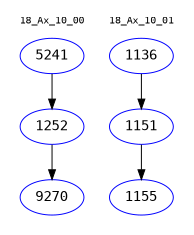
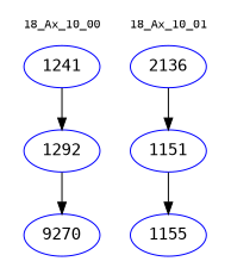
  digraph {
    fontname="DejaVu Sans Mono"
    node [color=blue fontname="DejaVu Sans Mono"]
    edge [color=black fontname="DejaVu Sans Mono"]
-   n1 [label=5241]
-   n2 [label=1252]
+   n1 [label=1241]
+   n2 [label=1292]
    n3 [label=9270]
-   n4 [label=1136]
+   n4 [label=2136]
    n5 [label=1151]
    n6 [label=1155]
    subgraph cluster_1 {
      color=white
      fontsize=10
      label="18_Ax_10_00"
      n1
      n2
      n3
    }
    subgraph cluster_2 {
      color=white
      fontsize=10
      label="18_Ax_10_01"
      n4
      n5
      n6
    }
    n1 -> n2
    n2 -> n3
    n4 -> n5
    n5 -> n6
  }
